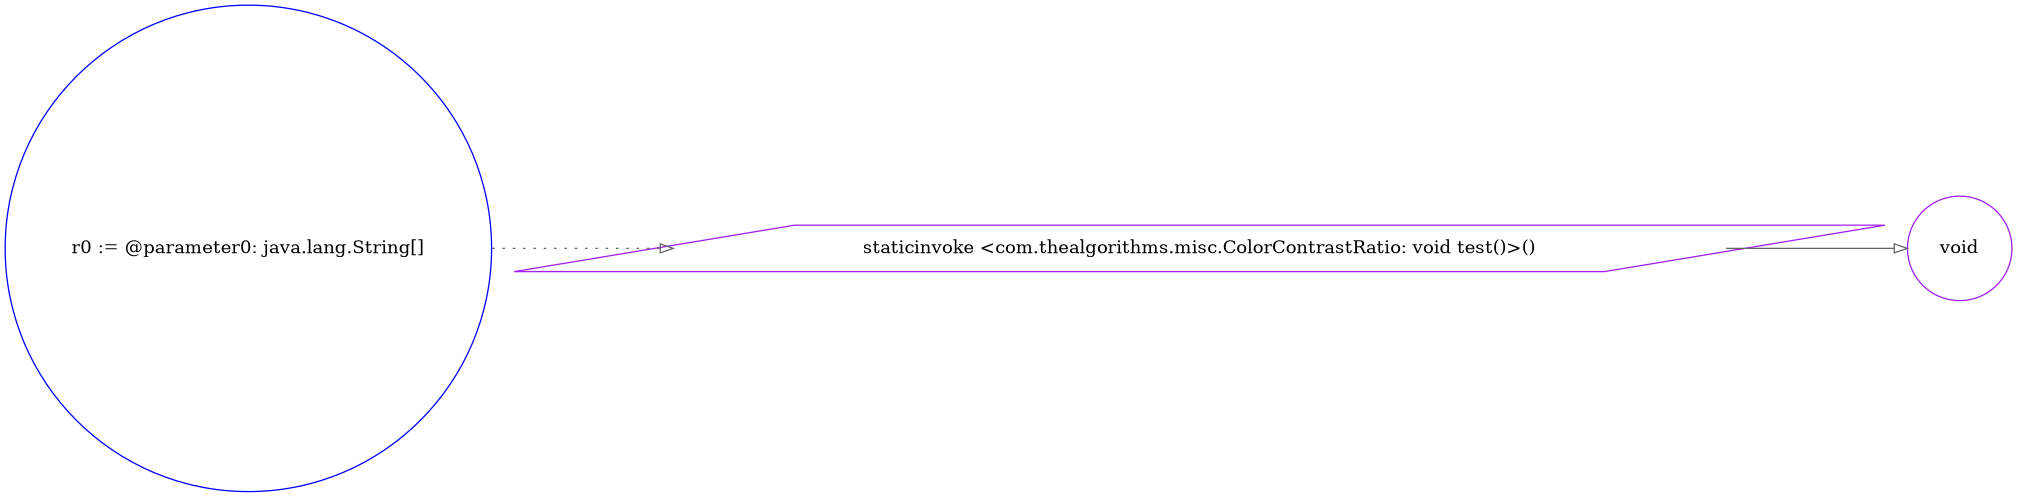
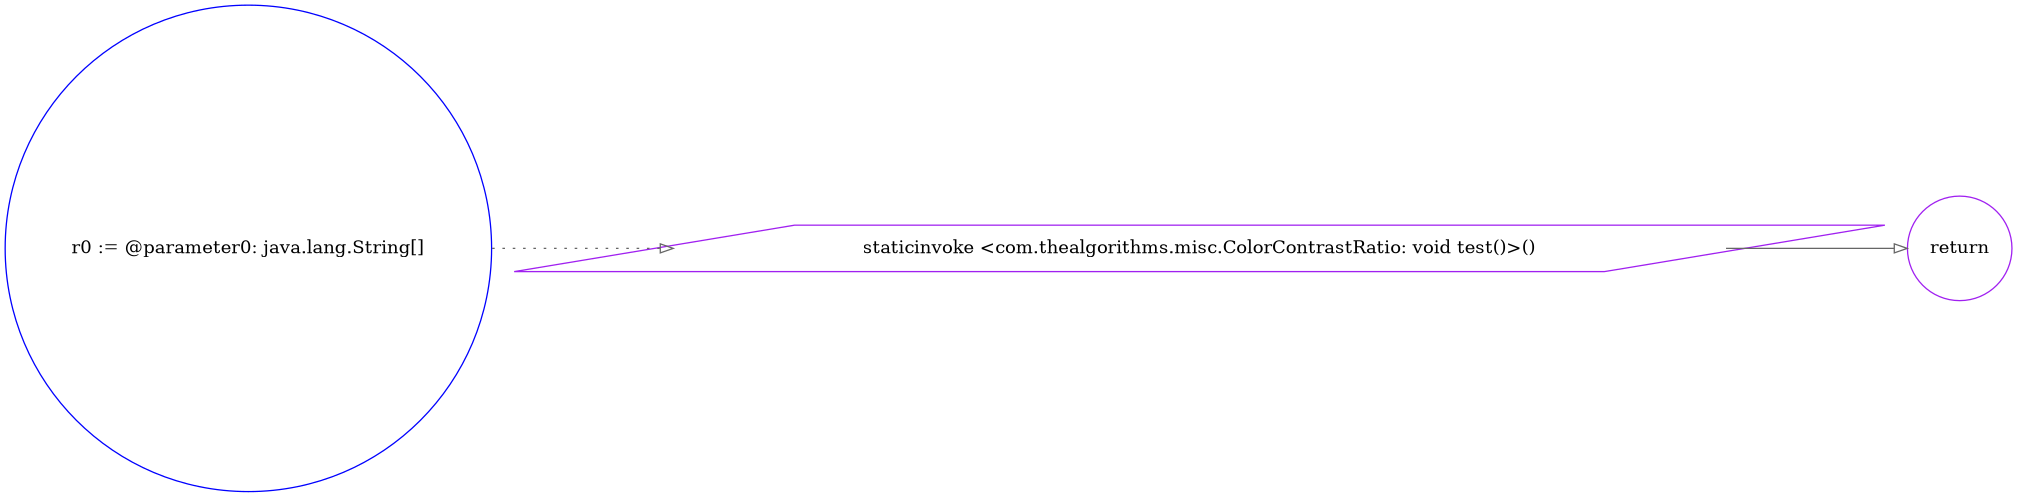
  digraph {
    rankdir=LR
    node [color=purple shape=circle]
    edge [color=gray40 arrowhead=onormal]
    "r0 := @parameter0: java.lang.String[]" [color=blue]
    "staticinvoke <com.thealgorithms.misc.ColorContrastRatio: void test()>()" [shape=parallelogram]
-   return [label=void]
+   return
    "r0 := @parameter0: java.lang.String[]" -> "staticinvoke <com.thealgorithms.misc.ColorContrastRatio: void test()>()" [style=dotted]
    "staticinvoke <com.thealgorithms.misc.ColorContrastRatio: void test()>()" -> return [style=solid]
  }
